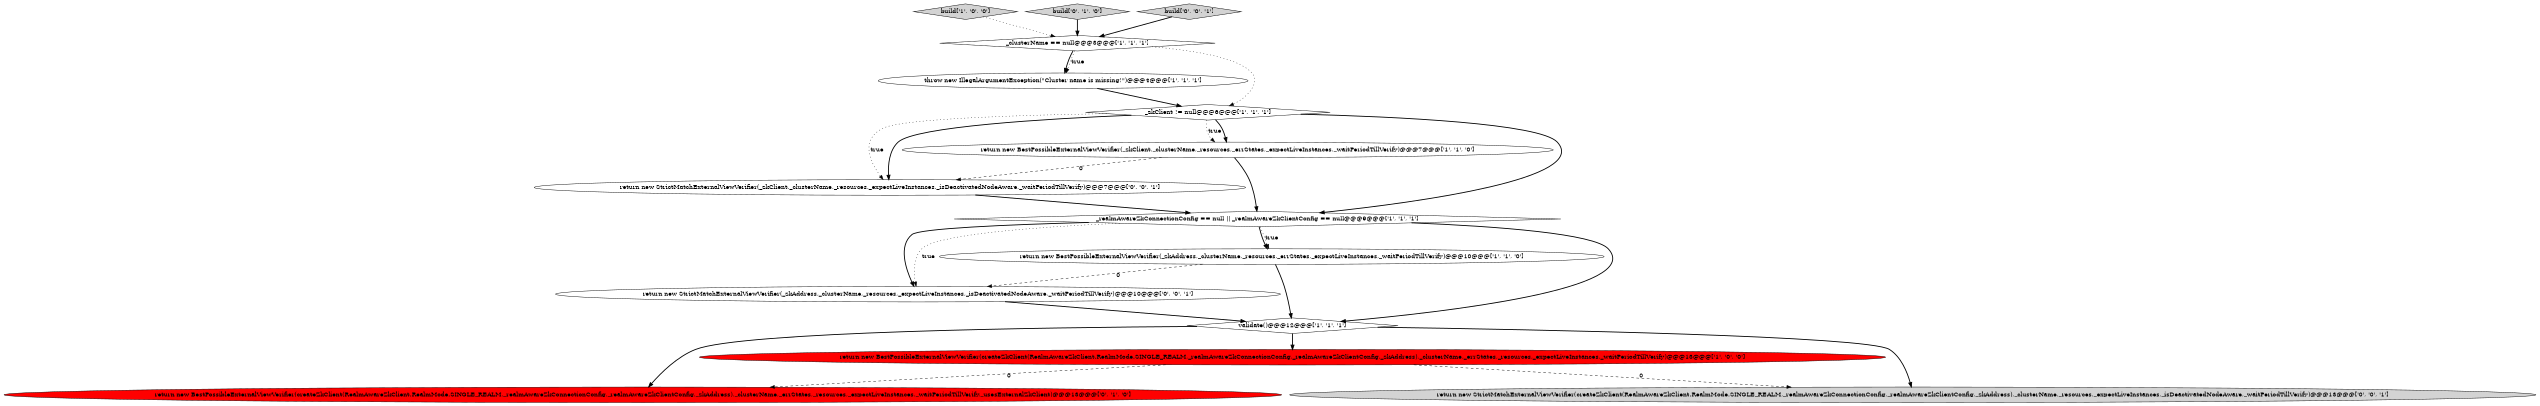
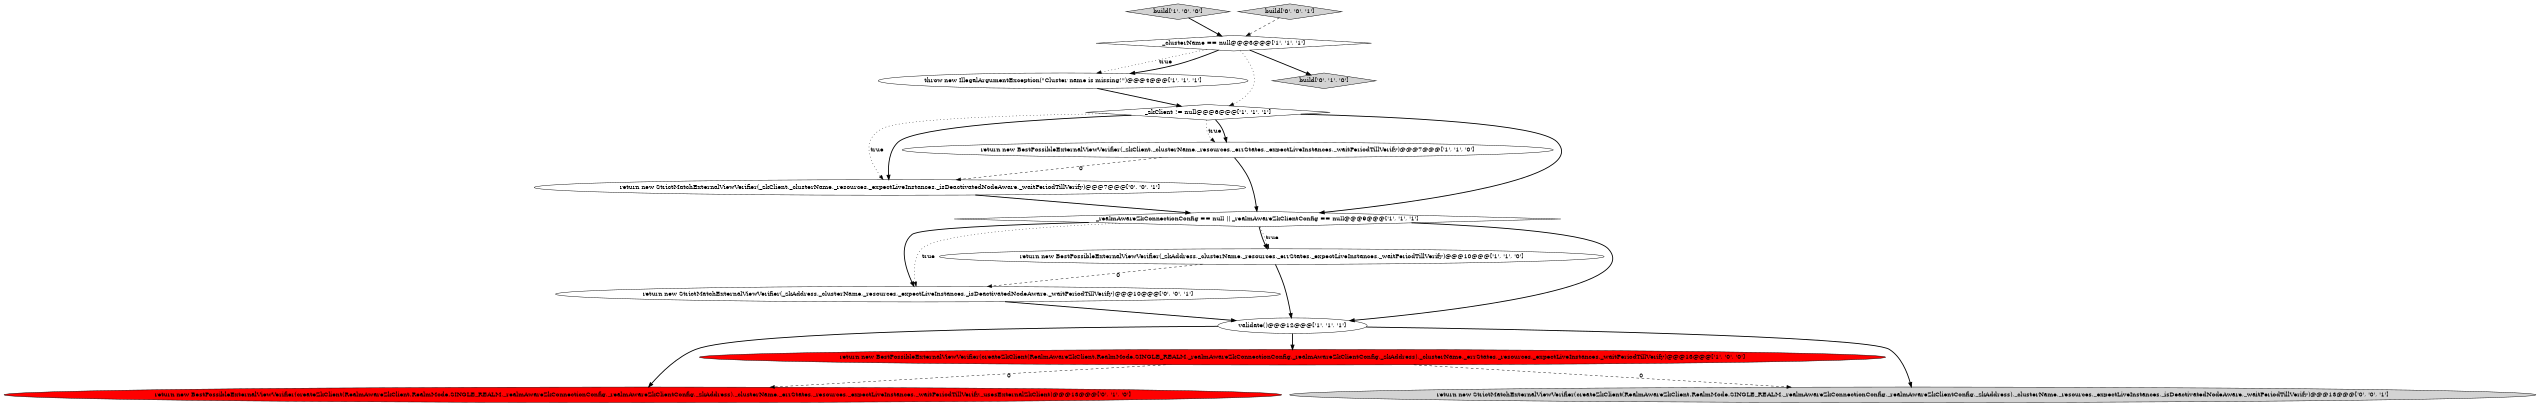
  digraph {
    node [fillcolor=white shape=ellipse style=filled]
    edge [style=bold]
    n1 [fillcolor=lightgray label="build['1', '0', '0']" shape=diamond]
    n2 [label="_clusterName == null@@@3@@@['1', '1', '1']" shape=diamond]
    n3 [label="throw new IllegalArgumentException(\"Cluster name is missing!\")@@@4@@@['1', '1', '1']"]
    n4 [label="_zkClient != null@@@6@@@['1', '1', '1']" shape=diamond]
    n5 [label="return new StrictMatchExternalViewVerifier(_zkClient,_clusterName,_resources,_expectLiveInstances,_isDeactivatedNodeAware,_waitPeriodTillVerify)@@@7@@@['0', '0', '1']"]
    n6 [label="_realmAwareZkConnectionConfig == null || _realmAwareZkClientConfig == null@@@9@@@['1', '1', '1']" shape=diamond]
    n7 [label="return new BestPossibleExternalViewVerifier(_zkClient,_clusterName,_resources,_errStates,_expectLiveInstances,_waitPeriodTillVerify)@@@7@@@['1', '1', '0']"]
    n8 [label="return new StrictMatchExternalViewVerifier(_zkAddress,_clusterName,_resources,_expectLiveInstances,_isDeactivatedNodeAware,_waitPeriodTillVerify)@@@10@@@['0', '0', '1']"]
-   n9 [label="validate()@@@12@@@['1', '1', '1']" shape=diamond]
+   n9 [label="validate()@@@12@@@['1', '1', '1']"]
    n10 [fillcolor=red label="return new BestPossibleExternalViewVerifier(createZkClient(RealmAwareZkClient.RealmMode.SINGLE_REALM,_realmAwareZkConnectionConfig,_realmAwareZkClientConfig,_zkAddress),_clusterName,_errStates,_resources,_expectLiveInstances,_waitPeriodTillVerify,_usesExternalZkClient)@@@13@@@['0', '1', '0']"]
    n11 [fillcolor=red label="return new BestPossibleExternalViewVerifier(createZkClient(RealmAwareZkClient.RealmMode.SINGLE_REALM,_realmAwareZkConnectionConfig,_realmAwareZkClientConfig,_zkAddress),_clusterName,_errStates,_resources,_expectLiveInstances,_waitPeriodTillVerify)@@@13@@@['1', '0', '0']"]
    n12 [fillcolor=lightgray label="return new StrictMatchExternalViewVerifier(createZkClient(RealmAwareZkClient.RealmMode.SINGLE_REALM,_realmAwareZkConnectionConfig,_realmAwareZkClientConfig,_zkAddress),_clusterName,_resources,_expectLiveInstances,_isDeactivatedNodeAware,_waitPeriodTillVerify)@@@13@@@['0', '0', '1']"]
    n13 [label="return new BestPossibleExternalViewVerifier(_zkAddress,_clusterName,_resources,_errStates,_expectLiveInstances,_waitPeriodTillVerify)@@@10@@@['1', '1', '0']"]
    n14 [fillcolor=lightgray label="build['0', '1', '0']" shape=diamond]
    n15 [fillcolor=lightgray label="build['0', '0', '1']" shape=diamond]
-   n1 -> n2 [style=dotted]
+   n1 -> n2
    n2 -> n3 [label=true style=dotted]
    n2 -> n3
    n2 -> n4 [style=dotted]
    n3 -> n4
    n4 -> n5 [label=true style=dotted]
    n4 -> n5
    n4 -> n6
    n4 -> n7 [label=true style=dotted]
    n4 -> n7
    n5 -> n6
    n6 -> n8
    n6 -> n8 [label=true style=dotted]
    n6 -> n9
    n6 -> n13
    n6 -> n13 [label=true style=dotted]
    n7 -> n5 [label=0 style=dashed]
    n7 -> n6
    n8 -> n9
    n9 -> n10
    n9 -> n11
    n9 -> n12
    n11 -> n10 [label=0 style=dashed]
    n11 -> n12 [label=0 style=dashed]
    n13 -> n8 [label=0 style=dashed]
    n13 -> n9
-   n14 -> n2
-   n15 -> n2
+   n2 -> n14
+   n15 -> n2 [style=dashed]
  }
